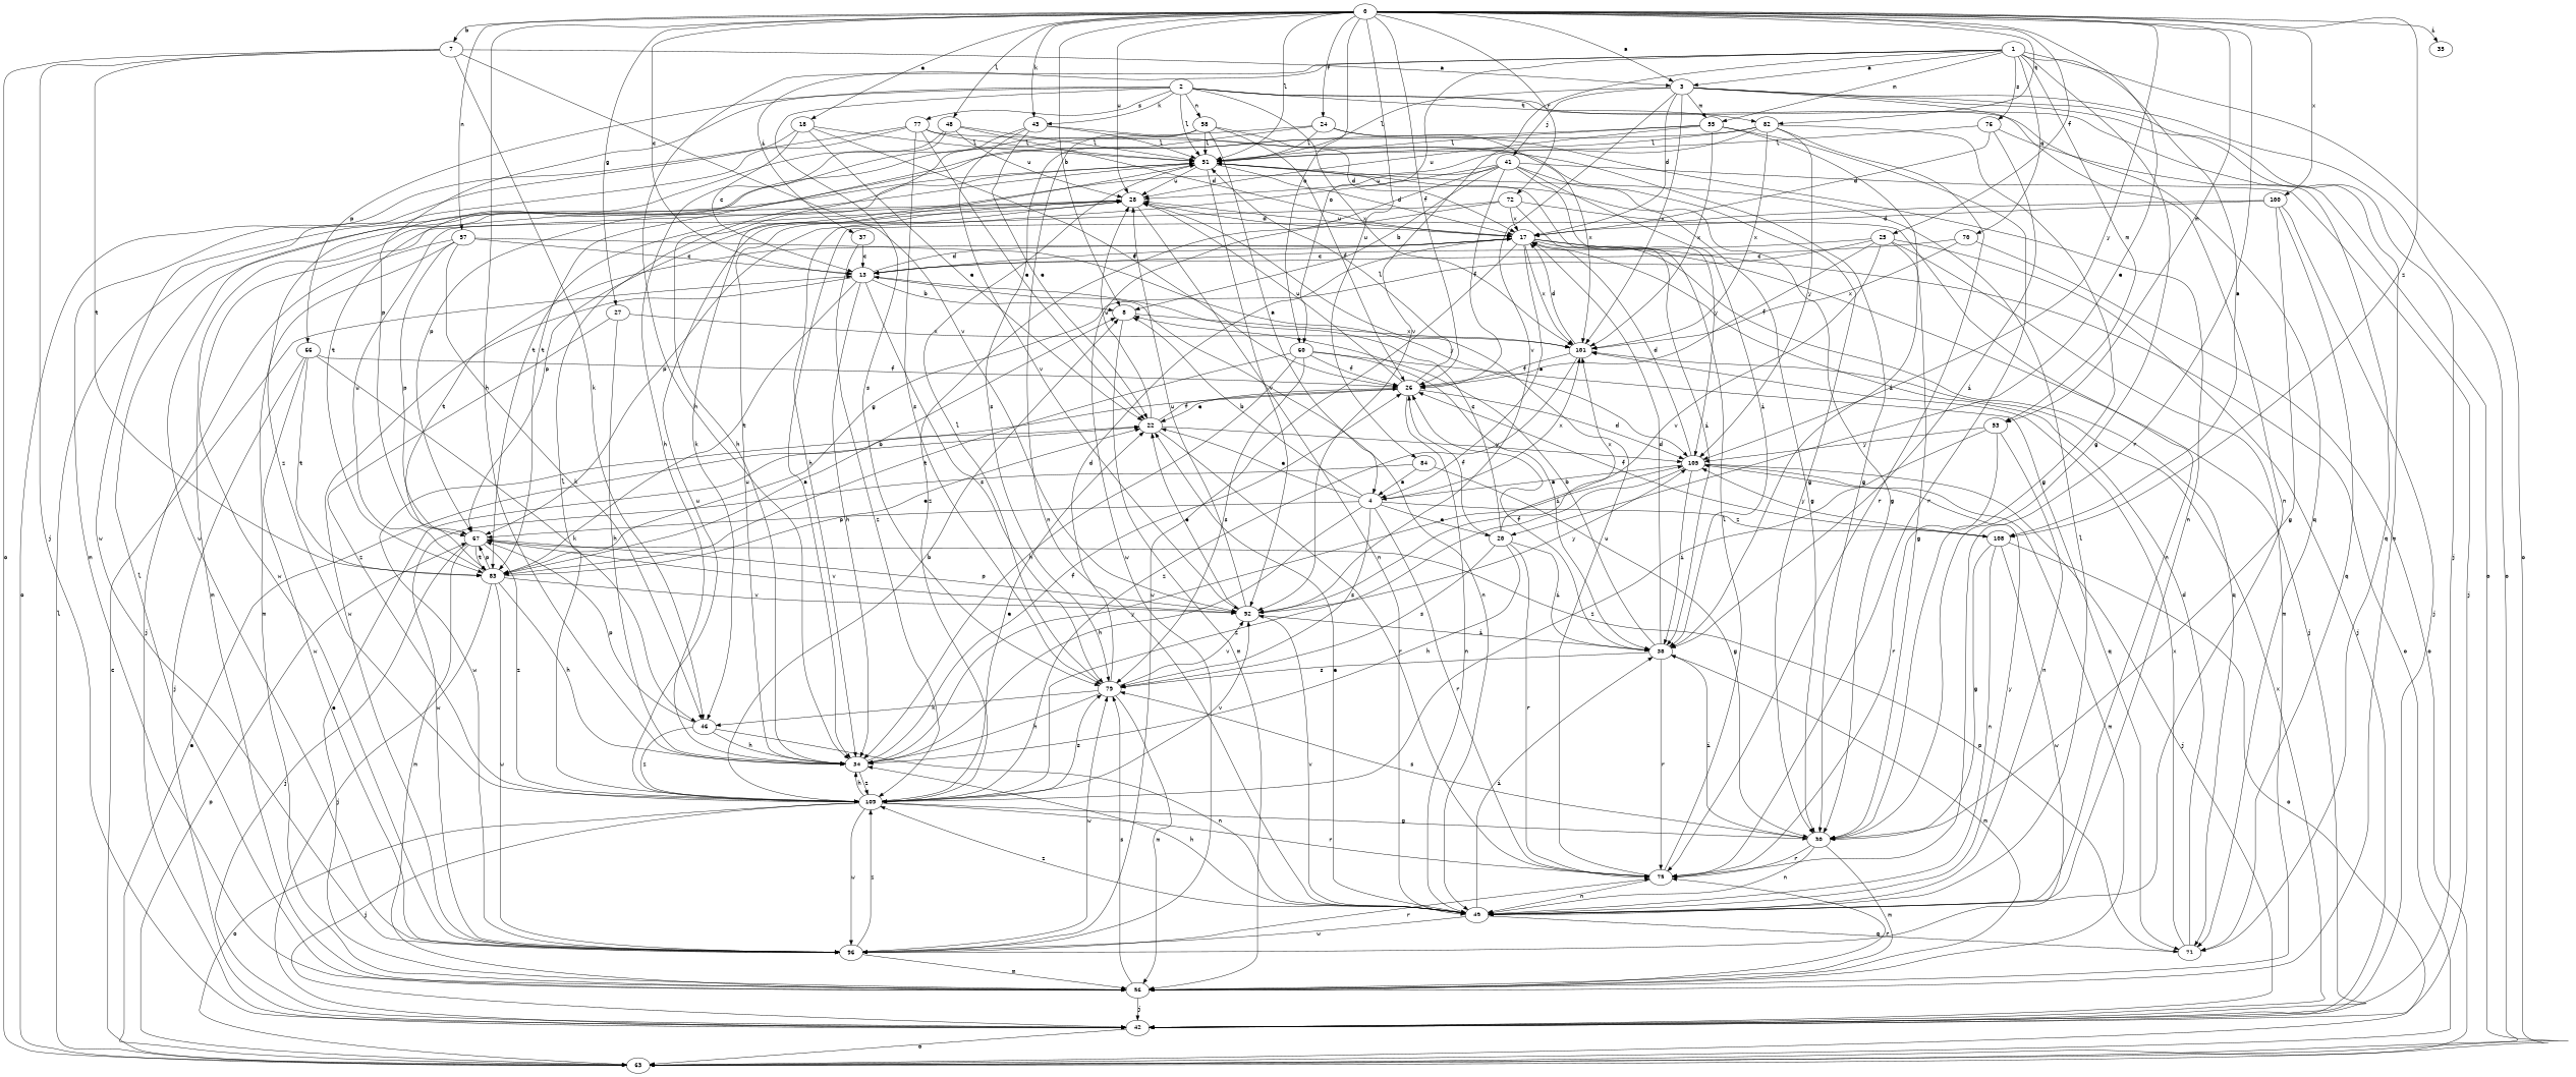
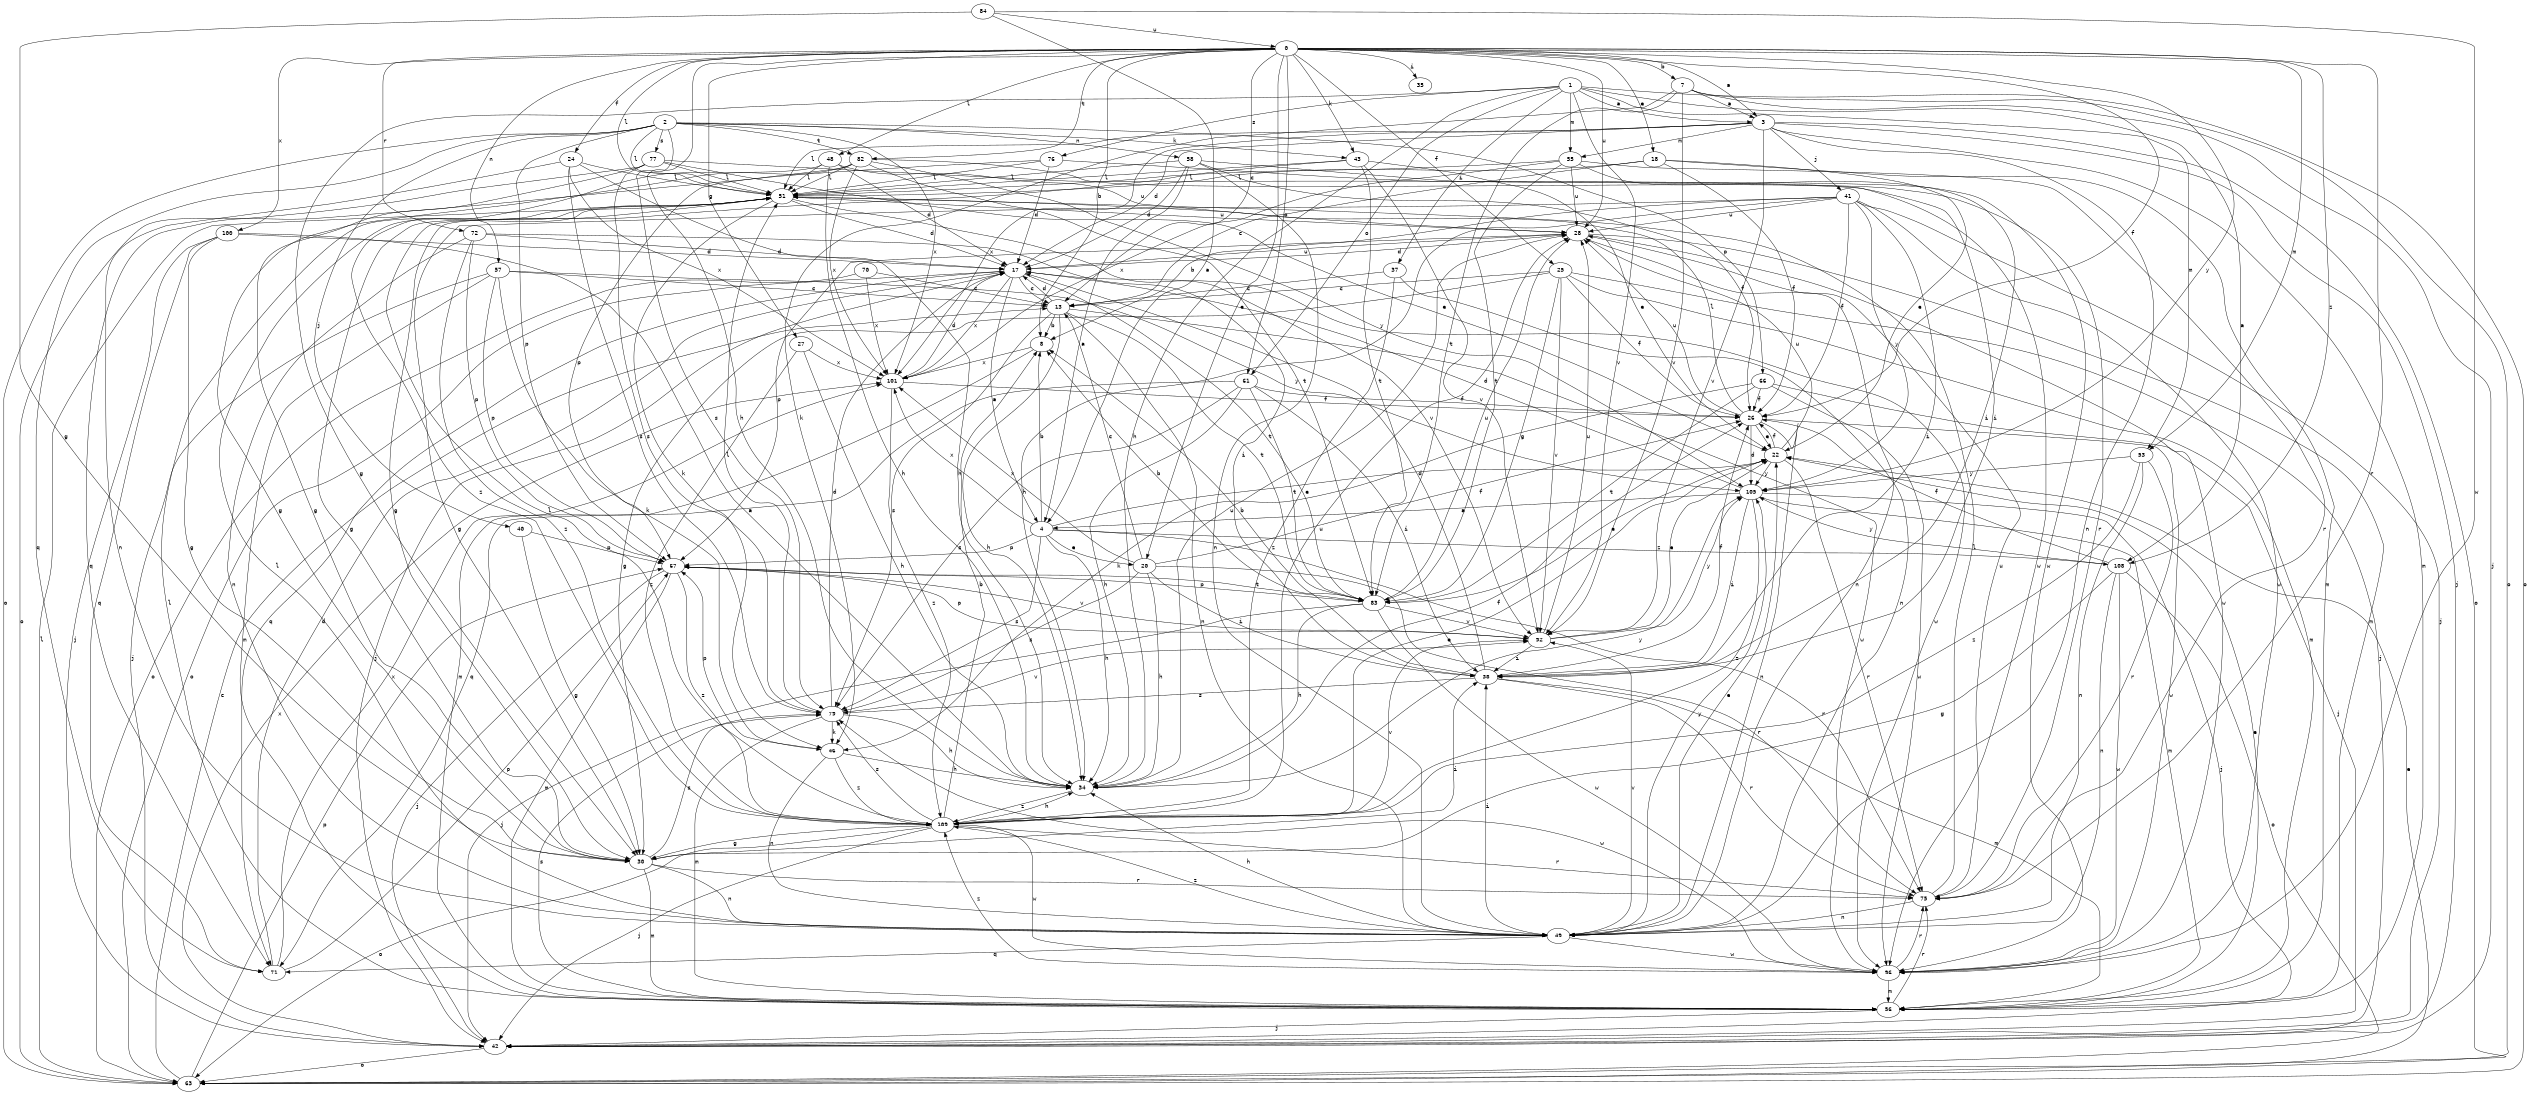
  strict digraph {
    fontname="DejaVu Sans Mono"
    node [fontname="DejaVu Sans Mono"]
    edge [fontname="DejaVu Sans Mono"]
    0
    3
    7
    8
    13
    18
    20
    24
    25
    26
    27
    34
    35
    43
    48
    51
    53
    57
-   61 [label=60]
+   61
    72
    75
    82
    84
    n24 [label=28]
    100
    105
    108
    55
    63
    92
    101
    17
    41
    42
    56
    n36 [label=49]
    46
    83
    79
    96
    22
    38
    30
    109
    67
    71
    4
    1
    37
    70
    76
    2
+   40
    58
    66
    77
    0 -> 3 [label=a]
    0 -> 7 [label=b]
    0 -> 8 [label=b]
    0 -> 13 [label=c]
    0 -> 18 [label=e]
    0 -> 20 [label=e]
    0 -> 24 [label=f]
    0 -> 25 [label=f]
    0 -> 26 [label=f]
    0 -> 27 [label=g]
    0 -> 34 [label=h]
    0 -> 35 [label=i]
    0 -> 43 [label=k]
    0 -> 48 [label=l]
    0 -> 51 [label=l]
    0 -> 53 [label=m]
    0 -> 57 [label=n]
    0 -> 61 [label=o]
    0 -> 72 [label=r]
    0 -> 75 [label=r]
    0 -> 82 [label=t]
-   0 -> 84 [label=u]
+   84 -> 0 [label=u]
    0 -> n24 [label=u]
    0 -> 100 [label=x]
    0 -> 105 [label=y]
    0 -> 108 [label=z]
    3 -> 51 [label=l]
    3 -> 55 [label=m]
    3 -> 63 [label=o]
    3 -> 92 [label=v]
    3 -> 101 [label=x]
    3 -> 17 [label=d]
    3 -> 41 [label=j]
    3 -> 42 [label=j]
    3 -> 56 [label=m]
    3 -> n36 [label=n]
    7 -> 3 [label=a]
    7 -> 63 [label=o]
    7 -> 92 [label=v]
    7 -> 42 [label=j]
    7 -> 46 [label=k]
    7 -> 83 [label=t]
    8 -> 101 [label=x]
    8 -> 56 [label=m]
    13 -> 8 [label=b]
    13 -> 34 [label=h]
    13 -> 17 [label=d]
    13 -> n36 [label=n]
    13 -> 83 [label=t]
    13 -> 79 [label=s]
    13 -> 96 [label=w]
    18 -> 13 [label=c]
    18 -> 26 [label=f]
    18 -> 51 [label=l]
    18 -> 56 [label=m]
    18 -> 22 [label=e]
    20 -> 13 [label=c]
    20 -> 26 [label=f]
    20 -> 34 [label=h]
    20 -> 75 [label=r]
    20 -> 101 [label=x]
    20 -> 79 [label=s]
    20 -> 38 [label=i]
    24 -> 34 [label=h]
    24 -> 51 [label=l]
    24 -> 101 [label=x]
    24 -> n36 [label=n]
    24 -> 79 [label=s]
    25 -> 13 [label=c]
    25 -> 26 [label=f]
    25 -> 92 [label=v]
    25 -> 42 [label=j]
    25 -> 56 [label=m]
    25 -> 83 [label=g]
    25 -> 30 [label=g]
    26 -> 51 [label=l]
    26 -> n24 [label=u]
    26 -> 105 [label=d]
    26 -> n36 [label=n]
    26 -> 96 [label=w]
    26 -> 22 [label=e]
    27 -> 34 [label=h]
    27 -> 101 [label=x]
    27 -> 109 [label=z]
    34 -> 26 [label=f]
    34 -> n24 [label=u]
    34 -> 105 [label=y]
    34 -> 109 [label=z]
    43 -> 51 [label=l]
    43 -> 92 [label=v]
    43 -> 83 [label=t]
    43 -> 22 [label=e]
    43 -> 30 [label=g]
    48 -> 34 [label=h]
    48 -> 51 [label=l]
    48 -> n24 [label=u]
    48 -> 17 [label=d]
    48 -> 109 [label=z]
    51 -> n24 [label=u]
    51 -> 92 [label=v]
    51 -> 17 [label=d]
    51 -> 46 [label=k]
    51 -> 30 [label=g]
    53 -> 75 [label=r]
    53 -> 105 [label=y]
    53 -> n36 [label=n]
    53 -> 109 [label=z]
    57 -> 13 [label=c]
    57 -> 105 [label=y]
    57 -> 42 [label=j]
    57 -> 56 [label=m]
    57 -> 46 [label=k]
    57 -> 67 [label=p]
    61 -> 26 [label=f]
    61 -> 34 [label=h]
    61 -> 83 [label=t]
    61 -> 79 [label=s]
    61 -> 38 [label=i]
    61 -> 71 [label=q]
-   72 -> 17 [label=x]
+   72 -> 17 [label=d]
    72 -> n36 [label=n]
    72 -> 38 [label=i]
    72 -> 109 [label=z]
    72 -> 67 [label=p]
    75 -> 51 [label=l]
    75 -> n24 [label=u]
    75 -> n36 [label=n]
    82 -> 51 [label=l]
    82 -> 75 [label=r]
    82 -> 105 [label=y]
    82 -> 101 [label=x]
    82 -> 83 [label=t]
    82 -> 30 [label=g]
    82 -> 67 [label=p]
    84 -> 96 [label=w]
    84 -> 30 [label=g]
    84 -> 4 [label=a]
    n24 -> 17 [label=d]
    n24 -> 56 [label=m]
    n24 -> n36 [label=n]
    n24 -> 96 [label=w]
    n24 -> 67 [label=p]
    100 -> 34 [label=a]
    100 -> 17 [label=d]
    100 -> 42 [label=j]
    100 -> 30 [label=g]
    100 -> 71 [label=q]
    105 -> 17 [label=d]
    105 -> 42 [label=j]
    105 -> 56 [label=m]
    105 -> 38 [label=i]
    105 -> 109 [label=z]
    105 -> 4 [label=a]
    108 -> 26 [label=f]
    108 -> 105 [label=y]
    108 -> 63 [label=o]
    108 -> n36 [label=n]
    108 -> 96 [label=w]
    108 -> 30 [label=g]
    55 -> 51 [label=l]
    55 -> 75 [label=r]
    55 -> n24 [label=u]
    55 -> 101 [label=x]
    55 -> 83 [label=t]
    55 -> 38 [label=i]
    63 -> 13 [label=c]
    63 -> 51 [label=l]
    63 -> 22 [label=e]
    63 -> 67 [label=p]
    92 -> n24 [label=u]
    92 -> 105 [label=y]
    92 -> 22 [label=e]
    92 -> 38 [label=i]
    92 -> 67 [label=p]
    101 -> 26 [label=f]
    101 -> 17 [label=d]
    101 -> 109 [label=z]
    17 -> 13 [label=c]
    17 -> n24 [label=u]
    17 -> 63 [label=o]
    17 -> 101 [label=x]
    17 -> 42 [label=j]
    17 -> 83 [label=t]
    17 -> 96 [label=w]
    17 -> 71 [label=q]
    17 -> 4 [label=a]
    41 -> 8 [label=b]
    41 -> 26 [label=f]
    41 -> 34 [label=h]
    41 -> n24 [label=u]
    41 -> 105 [label=y]
    41 -> 42 [label=j]
    41 -> 96 [label=w]
    41 -> 38 [label=i]
    41 -> 30 [label=g]
    42 -> 63 [label=o]
    42 -> 101 [label=x]
    56 -> 51 [label=l]
    56 -> 75 [label=r]
    56 -> 42 [label=j]
    56 -> 79 [label=s]
    56 -> 22 [label=e]
    n36 -> 34 [label=h]
    n36 -> 51 [label=l]
    n36 -> 105 [label=y]
    n36 -> 92 [label=v]
    n36 -> 96 [label=w]
    n36 -> 22 [label=e]
    n36 -> 38 [label=i]
    n36 -> 109 [label=z]
    n36 -> 71 [label=q]
    46 -> 34 [label=h]
    46 -> n36 [label=n]
    46 -> 109 [label=z]
    46 -> 67 [label=p]
    83 -> 8 [label=b]
    83 -> 34 [label=h]
    83 -> n24 [label=u]
    83 -> 92 [label=v]
    83 -> 42 [label=j]
    83 -> 96 [label=w]
    83 -> 22 [label=e]
    83 -> 67 [label=p]
    79 -> 34 [label=h]
    79 -> 51 [label=l]
    79 -> 92 [label=v]
    79 -> 17 [label=d]
    79 -> 56 [label=m]
    79 -> 46 [label=k]
    96 -> 75 [label=r]
    96 -> 56 [label=m]
    96 -> 79 [label=w]
    96 -> 109 [label=z]
    22 -> 26 [label=f]
    22 -> 75 [label=r]
    22 -> n24 [label=u]
    22 -> 105 [label=y]
    38 -> 8 [label=b]
    38 -> 26 [label=f]
    38 -> 75 [label=r]
    38 -> 17 [label=d]
    38 -> 56 [label=m]
    38 -> 79 [label=s]
    30 -> 75 [label=r]
    30 -> 56 [label=m]
    30 -> n36 [label=n]
    30 -> 79 [label=s]
    30 -> 38 [label=i]
    109 -> 8 [label=b]
    109 -> 34 [label=h]
    109 -> 51 [label=l]
    109 -> 75 [label=r]
    109 -> n24 [label=u]
    109 -> 63 [label=o]
    109 -> 92 [label=v]
    109 -> 42 [label=j]
    109 -> 79 [label=s]
    109 -> 96 [label=w]
    109 -> 22 [label=e]
    109 -> 30 [label=g]
    67 -> 92 [label=v]
    67 -> 42 [label=j]
    67 -> 56 [label=m]
    67 -> 83 [label=t]
    67 -> 109 [label=z]
    71 -> 101 [label=x]
    71 -> 17 [label=d]
    71 -> 67 [label=p]
    4 -> 8 [label=b]
    4 -> 20 [label=e]
    4 -> 34 [label=h]
    4 -> 75 [label=r]
    4 -> 108 [label=z]
    4 -> 101 [label=x]
    4 -> 79 [label=s]
    4 -> 22 [label=e]
    4 -> 67 [label=p]
    1 -> 3 [label=a]
    1 -> 34 [label=h]
    1 -> 53 [label=m]
    1 -> 61 [label=o]
    1 -> 108 [label=a]
    1 -> 55 [label=m]
    1 -> 63 [label=o]
    1 -> 92 [label=v]
    1 -> 30 [label=g]
    1 -> 37 [label=i]
-   1 -> 70 [label=q]
    1 -> 76 [label=s]
    37 -> 13 [label=c]
+   37 -> n36 [label=n]
    37 -> 109 [label=z]
    70 -> 13 [label=c]
    70 -> 63 [label=o]
    70 -> 101 [label=x]
    76 -> 51 [label=l]
    76 -> 17 [label=d]
    76 -> 38 [label=i]
    76 -> 71 [label=q]
    2 -> 43 [label=k]
    2 -> 51 [label=l]
    2 -> 82 [label=t]
    2 -> 63 [label=o]
    2 -> 101 [label=x]
    2 -> 79 [label=s]
    2 -> 67 [label=p]
    2 -> 71 [label=q]
+   2 -> 40 [label=j]
    2 -> 58 [label=n]
    2 -> 66 [label=p]
    2 -> 77 [label=s]
+   40 -> 30 [label=g]
+   40 -> 67 [label=p]
    58 -> 26 [label=f]
    58 -> 51 [label=l]
    58 -> 17 [label=d]
    58 -> n36 [label=n]
    58 -> 96 [label=w]
    58 -> 4 [label=a]
    66 -> 26 [label=f]
    66 -> 42 [label=j]
    66 -> 46 [label=k]
    66 -> 83 [label=t]
    66 -> 96 [label=w]
    77 -> 51 [label=l]
    77 -> 63 [label=o]
    77 -> 79 [label=s]
    77 -> 96 [label=w]
    77 -> 22 [label=e]
    77 -> 30 [label=g]
  }
